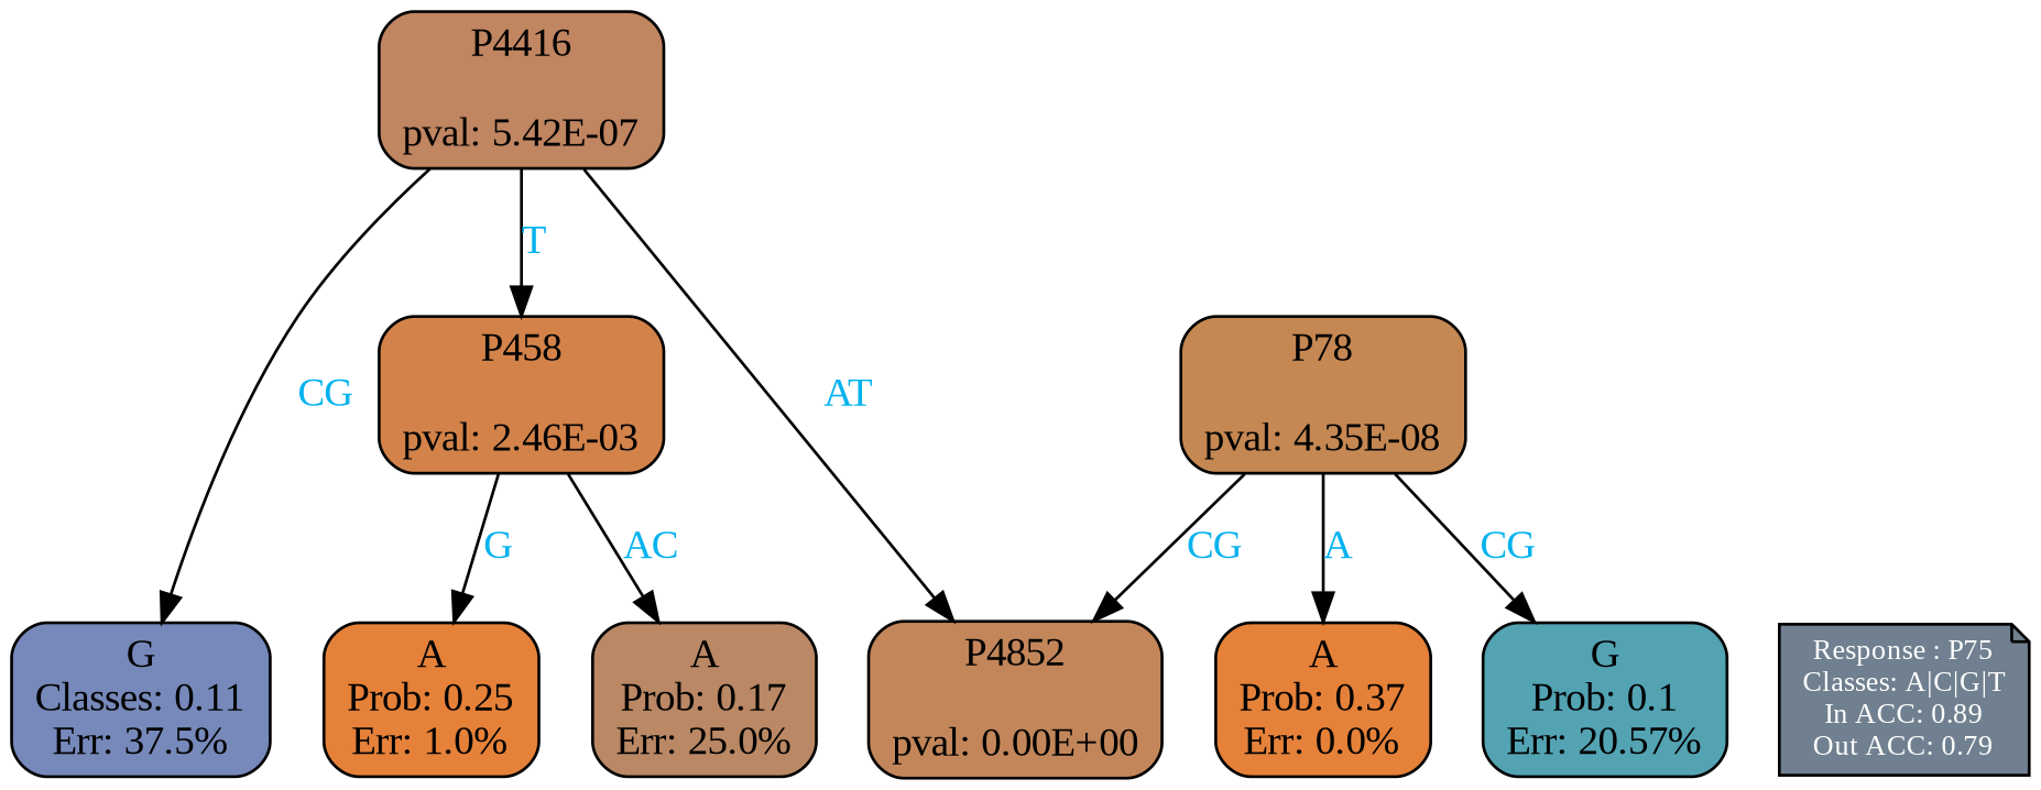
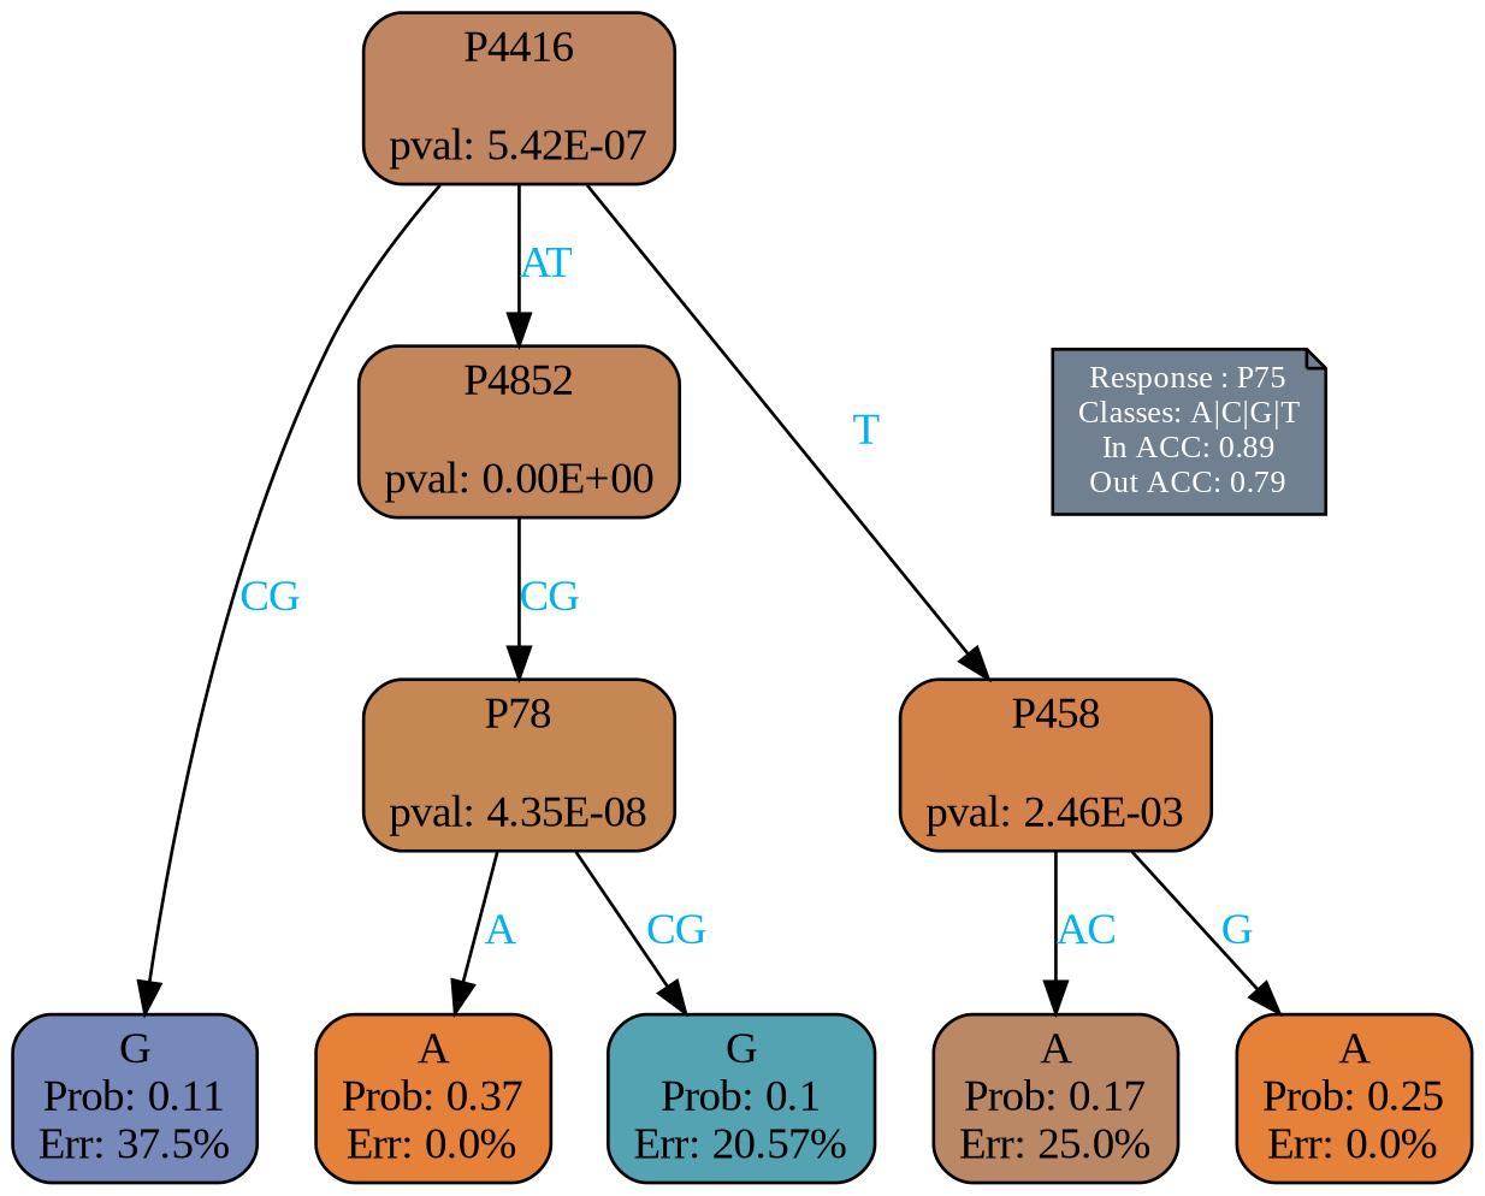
  digraph {
    fontname="Liberation Serif"
    ranksep=equally
    splines=polylines
    node [color=black fillcolor="#e58139" fontname="Liberation Serif" shape=box style="filled, rounded"]
    edge [fontcolor=deepskyblue2 fontname="Liberation Serif"]
-   n1 [fillcolor="#7789ba" label="G\nClasses: 0.11\nErr: 37.5%"]
+   n1 [fillcolor="#7789ba" label="G\nProb: 0.11\nErr: 37.5%"]
    n2 [fillcolor="#ba8864" label="A\nProb: 0.17\nErr: 25.0%"]
-   n3 [label="A\nProb: 0.25\nErr: 1.0%"]
+   n3 [label="A\nProb: 0.25\nErr: 0.0%"]
    n4 [label="A\nProb: 0.37\nErr: 0.0%"]
    n5 [fillcolor="#53a3b3" label="G\nProb: 0.1\nErr: 20.57%"]
    n6 [align=left fillcolor=slategray fontcolor=white fontsize=10 label="Response : P75\nClasses: A|C|G|T\nIn ACC: 0.89\nOut ACC: 0.79\n" shape=note style=filled]
    n7 [fillcolor="#c3865a" label="P4852\n\npval: 0.00E+00"]
    n8 [fillcolor="#c68853" label="P78\n\npval: 4.35E-08"]
    n9 [fillcolor="#c08561" label="P4416\n\npval: 5.42E-07"]
    n10 [fillcolor="#d3834a" label="P458\n\npval: 2.46E-03"]
    subgraph sub_1 {
      rank=same
      n1
      n2
      n3
      n4
      n5
    }
    subgraph sub_2 {
      rank=same
      n6
      n7
    }
-   n8 -> n7 [label=CG]
+   n7 -> n8 [label=CG]
    n8 -> n4 [label=A]
    n8 -> n5 [label=CG]
    n9 -> n1 [label=CG]
    n9 -> n7 [label=AT]
    n9 -> n10 [label=T]
    n10 -> n2 [label=AC]
    n10 -> n3 [label=G]
  }
